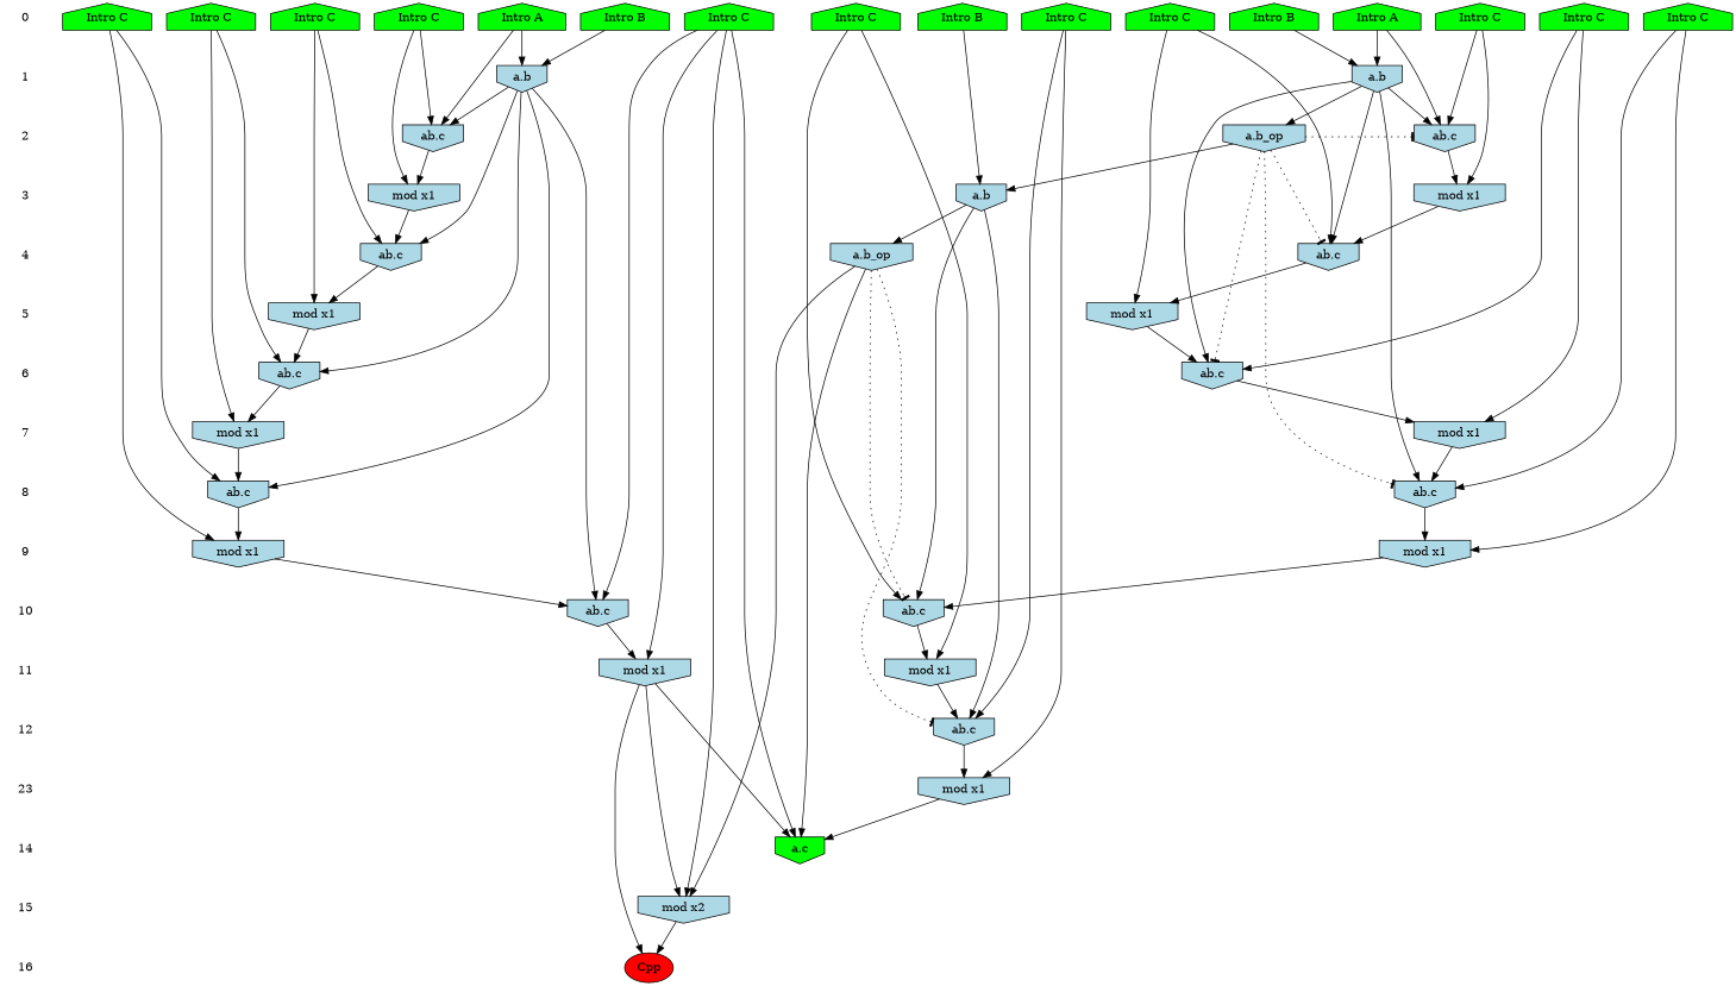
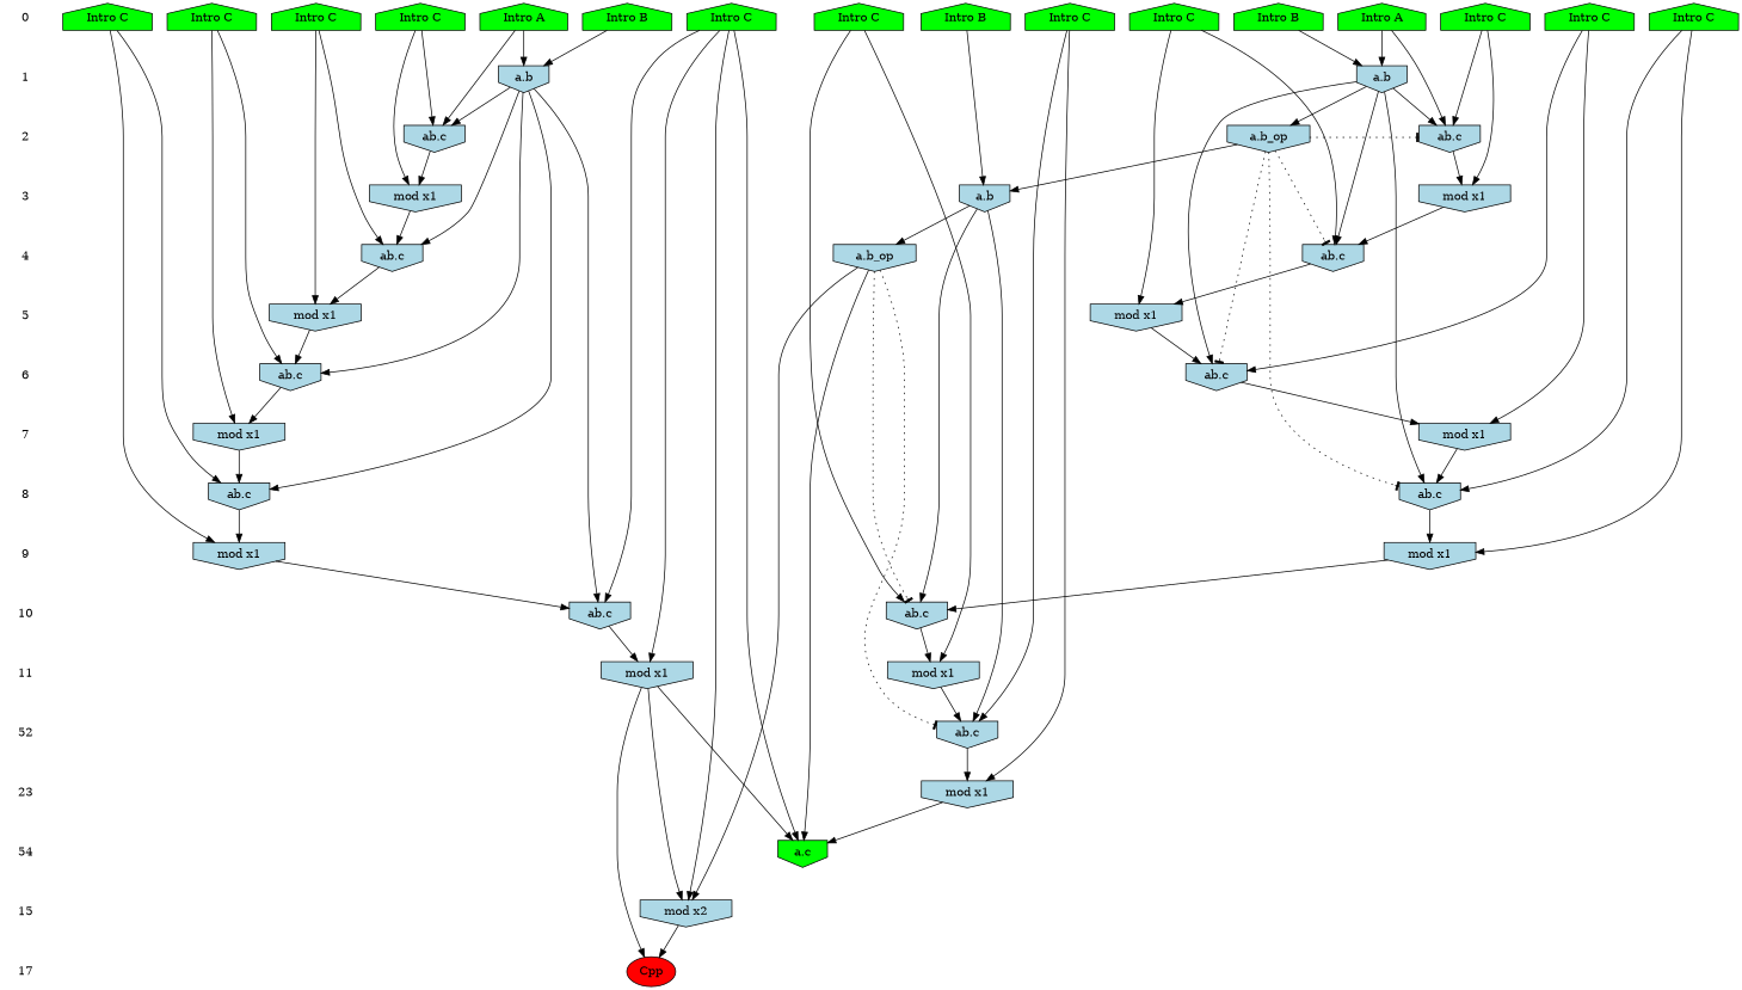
  digraph {
    fontname="DejaVu Serif"
    ranksep=.5
    node [fontname="DejaVu Serif" shape=invhouse fillcolor=lightblue style=filled]
    edge [fontname="DejaVu Serif"]
    0 [shape=plaintext fillcolor="" style=""]
    n2 [fillcolor=green label="Intro A" shape=house]
    n3 [fillcolor=green label="Intro B" shape=house]
    n4 [fillcolor=green label="Intro B" shape=house]
    n5 [fillcolor=green label="Intro A" shape=house]
    n6 [fillcolor=green label="Intro B" shape=house]
    n7 [fillcolor=green label="Intro C" shape=house]
    n8 [fillcolor=green label="Intro C" shape=house]
    n9 [fillcolor=green label="Intro C" shape=house]
    n10 [fillcolor=green label="Intro C" shape=house]
    n11 [fillcolor=green label="Intro C" shape=house]
    n12 [fillcolor=green label="Intro C" shape=house]
    n13 [fillcolor=green label="Intro C" shape=house]
    n14 [fillcolor=green label="Intro C" shape=house]
    n15 [fillcolor=green label="Intro C" shape=house]
    n16 [fillcolor=green label="Intro C" shape=house]
    n17 [fillcolor=green label="Intro C" shape=house]
    1 [shape=plaintext fillcolor="" style=""]
    n19 [label="a.b"]
    n20 [label="a.b"]
    2 [shape=plaintext fillcolor="" style=""]
    n22 [label="ab.c"]
    n23 [label="ab.c"]
    n24 [label="a.b_op"]
    3 [shape=plaintext fillcolor="" style=""]
    n26 [label="mod x1"]
    n27 [label="mod x1"]
    n28 [label="a.b"]
    4 [shape=plaintext fillcolor="" style=""]
    n30 [label="ab.c"]
    n31 [label="ab.c"]
    n32 [label="a.b_op"]
    5 [shape=plaintext fillcolor="" style=""]
    n34 [label="mod x1"]
    n35 [label="mod x1"]
    6 [shape=plaintext fillcolor="" style=""]
    n37 [label="ab.c"]
    n38 [label="ab.c"]
    7 [shape=plaintext fillcolor="" style=""]
    n40 [label="mod x1"]
    n41 [label="mod x1"]
    8 [shape=plaintext fillcolor="" style=""]
    n43 [label="ab.c"]
    n44 [label="ab.c"]
    9 [shape=plaintext fillcolor="" style=""]
    n46 [label="mod x1"]
    n47 [label="mod x1"]
    10 [shape=plaintext fillcolor="" style=""]
    n49 [label="ab.c"]
    n50 [label="ab.c"]
    11 [shape=plaintext fillcolor="" style=""]
    n52 [label="mod x1"]
    n53 [label="mod x1"]
-   12 [shape=plaintext fillcolor="" style=""]
+   12 [shape=plaintext label=52 fillcolor="" style=""]
    n55 [label="ab.c"]
    n56 [label=23 shape=plaintext fillcolor="" style=""]
    n57 [label="mod x1"]
-   14 [shape=plaintext fillcolor="" style=""]
+   14 [shape=plaintext label=54 fillcolor="" style=""]
    n59 [fillcolor=green label="a.c"]
    15 [shape=plaintext fillcolor="" style=""]
    n61 [label="mod x2"]
-   16 [shape=plaintext fillcolor="" style=""]
+   16 [shape=plaintext label=17 fillcolor="" style=""]
    n63 [fillcolor=red label=Cpp shape=""]
    subgraph sub_1 {
      rank=same
      0
      n2
      n3
      n4
      n5
      n6
      n7
      n8
      n9
      n10
      n11
      n12
      n13
      n14
      n15
      n16
      n17
    }
    subgraph sub_2 {
      rank=same
      1
      n19
      n20
    }
    subgraph sub_3 {
      rank=same
      2
      n22
      n23
      n24
    }
    subgraph sub_4 {
      rank=same
      3
      n26
      n27
      n28
    }
    subgraph sub_5 {
      rank=same
      4
      n30
      n31
      n32
    }
    subgraph sub_6 {
      rank=same
      5
      n34
      n35
    }
    subgraph sub_7 {
      rank=same
      6
      n37
      n38
    }
    subgraph sub_8 {
      rank=same
      7
      n40
      n41
    }
    subgraph sub_9 {
      rank=same
      8
      n43
      n44
    }
    subgraph sub_10 {
      rank=same
      9
      n46
      n47
    }
    subgraph sub_11 {
      rank=same
      10
      n49
      n50
    }
    subgraph sub_12 {
      rank=same
      11
      n52
      n53
    }
    subgraph sub_13 {
      rank=same
      12
      n55
    }
    subgraph sub_14 {
      rank=same
      n56
      n57
    }
    subgraph sub_15 {
      rank=same
      14
      n59
    }
    subgraph sub_16 {
      rank=same
      15
      n61
    }
    subgraph sub_17 {
      rank=same
      16
      n63
    }
    0 -> 1 [style=invis]
    n2 -> n19
    n2 -> n22
    n3 -> n28
    n4 -> n19
    n5 -> n20
    n5 -> n23
    n6 -> n20
    n7 -> n43
    n7 -> n46
    n8 -> n44
    n8 -> n47
    n9 -> n23
    n9 -> n27
    n10 -> n37
    n10 -> n40
    n11 -> n22
    n11 -> n26
    n12 -> n38
    n12 -> n41
    n13 -> n55
    n13 -> n57
    n14 -> n49
    n14 -> n52
    n15 -> n31
    n15 -> n35
    n16 -> n30
    n16 -> n34
    n17 -> n50
    n17 -> n53
    n17 -> n59
    n17 -> n61
    1 -> 2 [style=invis]
    n19 -> n22
    n19 -> n24
    n19 -> n30
    n19 -> n37
    n19 -> n43
    n20 -> n23
    n20 -> n31
    n20 -> n38
    n20 -> n44
    n20 -> n50
    2 -> 3 [style=invis]
    n22 -> n26
    n23 -> n27
    n24 -> n22 [arrowhead=tee style=dotted]
    n24 -> n28
    n24 -> n30 [arrowhead=tee style=dotted]
    n24 -> n37 [arrowhead=tee style=dotted]
    n24 -> n43 [arrowhead=tee style=dotted]
    3 -> 4 [style=invis]
    n26 -> n30
    n27 -> n31
    n28 -> n32
    n28 -> n49
    n28 -> n55
    4 -> 5 [style=invis]
    n30 -> n34
    n31 -> n35
    n32 -> n49 [arrowhead=tee style=dotted]
    n32 -> n55 [arrowhead=tee style=dotted]
    n32 -> n59
    n32 -> n61
    5 -> 6 [style=invis]
    n34 -> n37
    n35 -> n38
    6 -> 7 [style=invis]
    n37 -> n40
    n38 -> n41
    7 -> 8 [style=invis]
    n40 -> n43
    n41 -> n44
    8 -> 9 [style=invis]
    n43 -> n46
    n44 -> n47
    9 -> 10 [style=invis]
    n46 -> n49
    n47 -> n50
    10 -> 11 [style=invis]
    n49 -> n52
    n50 -> n53
    11 -> 12 [style=invis]
    n52 -> n55
    n53 -> n59
    n53 -> n61
    n53 -> n63
    12 -> n56 [style=invis]
    n55 -> n57
    n56 -> 14 [style=invis]
    n57 -> n59
    14 -> 15 [style=invis]
    15 -> 16 [style=invis]
    n61 -> n63
  }
